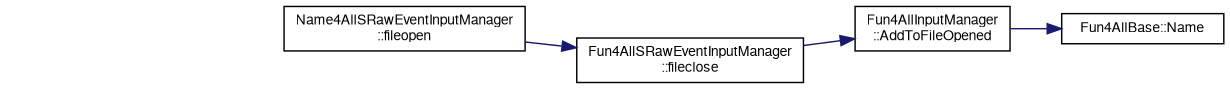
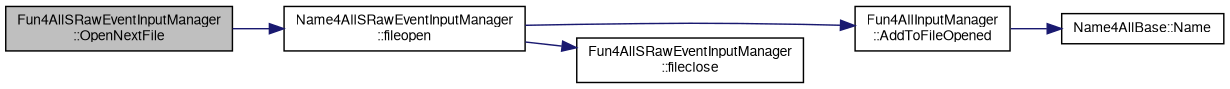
  digraph {
    rankdir=LR
    node [color=black fontname=FreeSans fontsize=10 shape=record]
    edge [color=midnightblue fontname=FreeSans fontsize=10 labelfontname=FreeSans labelfontsize=10 style=solid]
+   n1 [fillcolor=grey75 fontcolor=black height=0.2 label="Fun4AllSRawEventInputManager\l::OpenNextFile" style=filled width=0.4]
    n2 [height=0.2 label="Name4AllSRawEventInputManager\l::fileopen" width=0.4]
    n3 [height=0.2 label="Fun4AllInputManager\l::AddToFileOpened" width=0.4]
    n4 [height=0.2 label="Fun4AllSRawEventInputManager\l::fileclose" width=0.4]
-   n5 [height=0.2 label="Fun4AllBase::Name" width=0.4]
-   n4 -> n3
+   n5 [height=0.2 label="Name4AllBase::Name" width=0.4]
+   n1 -> n2
+   n2 -> n3
    n2 -> n4
    n3 -> n5
  }
